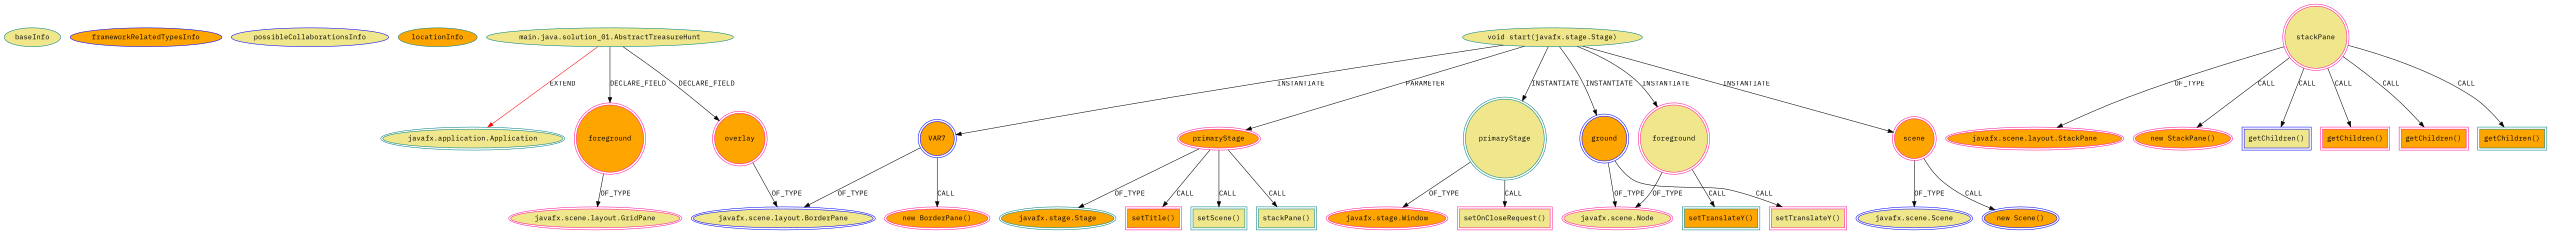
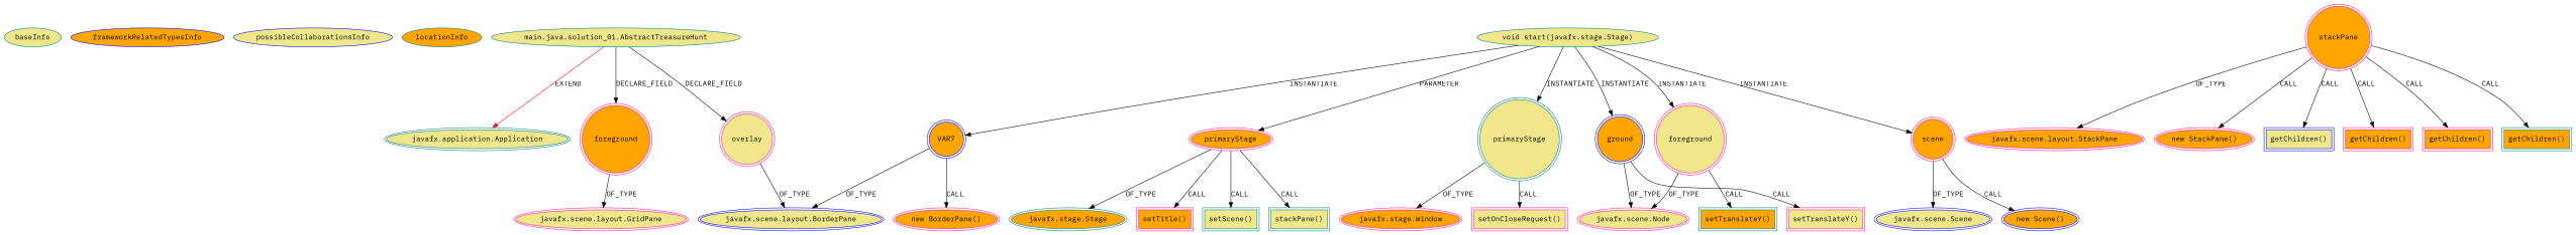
  digraph {
    fontname="IBM Plex Mono"
    node [color=deeppink fillcolor=orange fontname="IBM Plex Mono" style=filled isFrameworkType=true vertexType=INSIDE_CALL peripheries=2]
    edge [fontname="IBM Plex Mono"]
    baseInfo [category=extension_graph color=teal fillcolor=khaki graphId=3802 isAnonymous=false possibleRelation=false isFrameworkType="" vertexType="" peripheries=""]
    frameworkRelatedTypesInfo [0="javafx.application.Application" color=blue isFrameworkType="" vertexType="" peripheries=""]
    possibleCollaborationsInfo [color=blue fillcolor=khaki isFrameworkType="" vertexType="" peripheries=""]
    locationInfo [color=teal contextSignature=AbstractTreasureHunt filePath="/nwaldispuehl-java-introduction-solutions/java-intro-solutions-master/hands_on_examples_sample_implementations/src/main/java/solution_01/AbstractTreasureHunt.java" graphId=3802 projectName="nwaldispuehl-java-introduction-solutions" isFrameworkType="" vertexType="" peripheries=""]
    n5 [color=teal fillcolor=khaki isFrameworkType=false label="main.java.solution_01.AbstractTreasureHunt" vertexType=ROOT_CLIENT_CLASS_DECLARATION peripheries=""]
    n6 [color=teal fillcolor=khaki label="javafx.application.Application" vertexType=FRAMEWORK_CLASS_TYPE]
    n7 [label=foreground shape=circle vertexType=FIELD_DECLARATION]
-   n8 [label=overlay shape=circle vertexType=FIELD_DECLARATION]
+   n8 [fillcolor=khaki label=overlay shape=circle vertexType=FIELD_DECLARATION]
    n9 [fillcolor=khaki label="javafx.scene.layout.GridPane" vertexType=FRAMEWORK_CLASS_TYPE]
    n10 [color=blue fillcolor=khaki label="javafx.scene.layout.BorderPane" vertexType=FRAMEWORK_CLASS_TYPE]
    n11 [color=teal fillcolor=khaki isFrameworkType=false label="void start(javafx.stage.Stage)" shape=ellipse vertexType=OVERRIDING_METHOD_DECLARATION peripheries=""]
    n12 [label=primaryStage vertexType=PARAMETER_DECLARATION]
    n13 [color=teal fillcolor=khaki label=primaryStage shape=circle vertexType=VARIABLE_EXPRESION]
    n14 [color=blue label=ground shape=circle vertexType=VARIABLE_EXPRESION]
    n15 [fillcolor=khaki label=foreground shape=circle vertexType=VARIABLE_EXPRESION]
    n16 [color=blue label=VAR7 shape=circle vertexType=VARIABLE_EXPRESION]
    n17 [label=scene shape=circle vertexType=VARIABLE_EXPRESION]
    n18 [color=teal label="javafx.stage.Stage" vertexType=FRAMEWORK_CLASS_TYPE]
    n19 [label="setTitle()" shape=box]
    n20 [color=teal fillcolor=khaki label="setScene()" shape=box]
    n21 [color=teal fillcolor=khaki label="stackPane()" shape=box]
    n22 [label="javafx.stage.Window" vertexType=FRAMEWORK_CLASS_TYPE]
    n23 [fillcolor=khaki label="setOnCloseRequest()" shape=box]
-   n24 [fillcolor=khaki label=stackPane shape=circle vertexType=VARIABLE_EXPRESION]
+   n24 [label=stackPane shape=circle vertexType=VARIABLE_EXPRESION]
    n25 [label="javafx.scene.layout.StackPane" vertexType=FRAMEWORK_CLASS_TYPE]
    n26 [label="new StackPane()" vertexType=CONSTRUCTOR_CALL]
    n27 [color=blue fillcolor=khaki label="getChildren()" shape=box]
    n28 [label="getChildren()" shape=box]
    n29 [label="getChildren()" shape=box]
    n30 [color=teal label="getChildren()" shape=box]
    n31 [fillcolor=khaki label="javafx.scene.Node" vertexType=FRAMEWORK_CLASS_TYPE]
    n32 [fillcolor=khaki label="setTranslateY()" shape=box]
    n33 [color=teal label="setTranslateY()" shape=box]
    n34 [label="new BorderPane()" vertexType=CONSTRUCTOR_CALL]
    n35 [color=blue fillcolor=khaki label="javafx.scene.Scene" vertexType=FRAMEWORK_CLASS_TYPE]
    n36 [color=blue label="new Scene()" vertexType=CONSTRUCTOR_CALL]
    n5 -> n6 [color=red label=EXTEND]
    n5 -> n7 [label=DECLARE_FIELD]
    n5 -> n8 [label=DECLARE_FIELD]
    n7 -> n9 [label=OF_TYPE]
    n8 -> n10 [label=OF_TYPE]
    n11 -> n12 [label=PARAMETER]
    n11 -> n13 [label=INSTANTIATE]
    n11 -> n14 [label=INSTANTIATE]
    n11 -> n15 [label=INSTANTIATE]
    n11 -> n16 [label=INSTANTIATE]
    n11 -> n17 [label=INSTANTIATE]
    n12 -> n18 [label=OF_TYPE]
    n12 -> n19 [label=CALL]
    n12 -> n20 [label=CALL]
    n12 -> n21 [label=CALL]
    n13 -> n22 [label=OF_TYPE]
    n13 -> n23 [label=CALL]
    n14 -> n31 [label=OF_TYPE]
    n14 -> n32 [label=CALL]
    n15 -> n31 [label=OF_TYPE]
    n15 -> n33 [label=CALL]
    n16 -> n10 [label=OF_TYPE]
    n16 -> n34 [label=CALL]
    n17 -> n35 [label=OF_TYPE]
    n17 -> n36 [label=CALL]
    n24 -> n25 [label=OF_TYPE]
    n24 -> n26 [label=CALL]
    n24 -> n27 [label=CALL]
    n24 -> n28 [label=CALL]
    n24 -> n29 [label=CALL]
    n24 -> n30 [label=CALL]
  }
